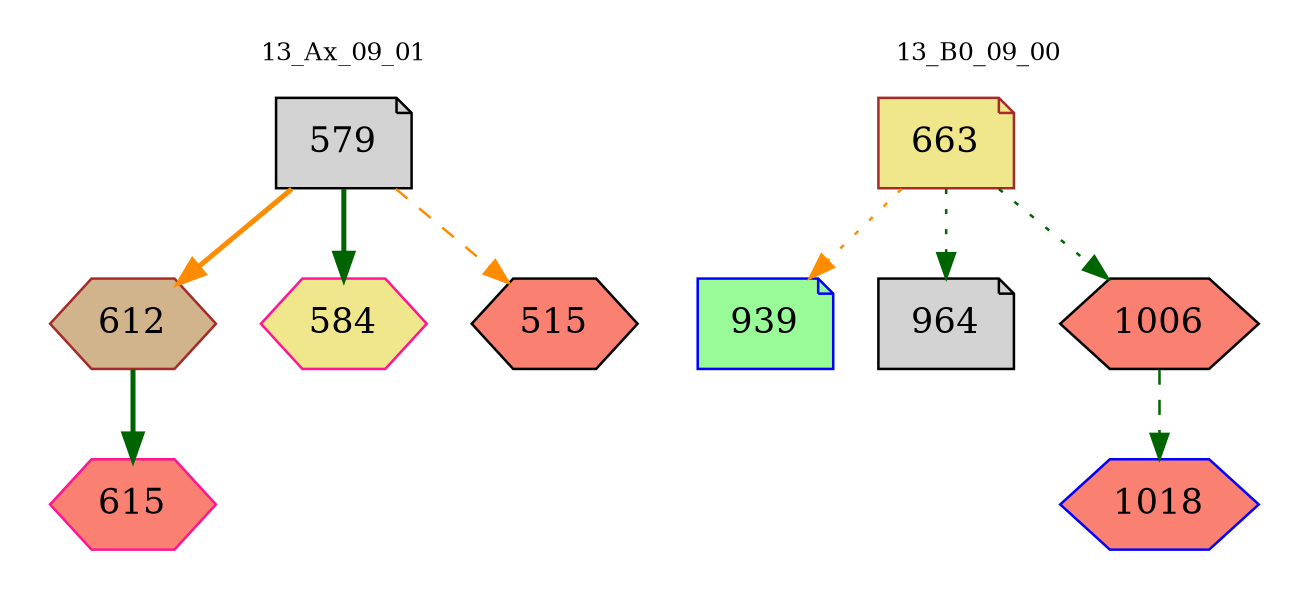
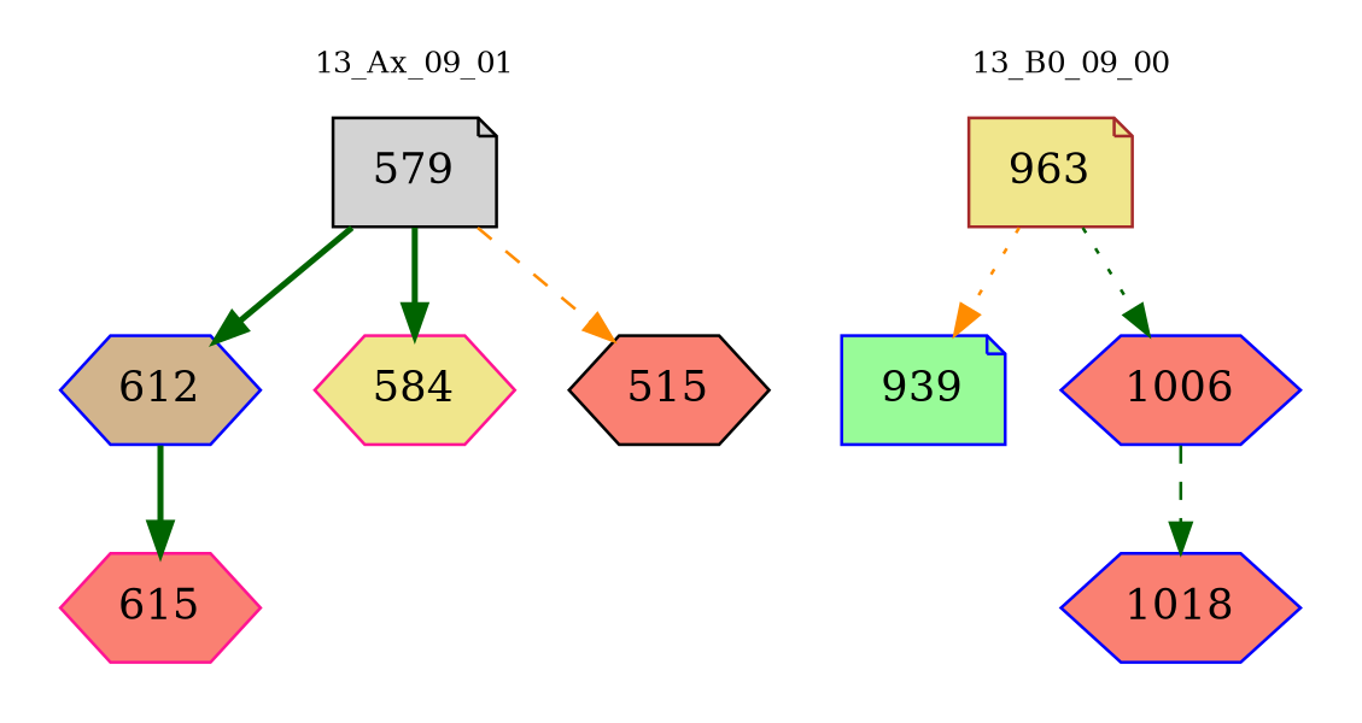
  digraph {
    node [color=black fillcolor=salmon shape=hexagon style=filled]
    edge [color=darkgreen style=bold]
    n1 [fillcolor=lightgrey label=579 shape=note]
-   n2 [color=brown fillcolor=tan label=612]
+   n2 [color=blue fillcolor=tan label=612]
    n3 [color=deeppink fillcolor=khaki label=584]
    n4 [label=515]
    n5 [color=deeppink label=615]
-   n6 [color=brown fillcolor=khaki label=663 shape=note]
+   n6 [color=brown fillcolor=khaki label=963 shape=note]
    n7 [color=blue fillcolor=palegreen label=939 shape=note]
-   n8 [fillcolor=lightgrey label=964 shape=note]
-   n9 [label=1006]
+   n9 [color=blue label=1006]
    n10 [color=blue label=1018]
    subgraph cluster_1 {
      color=white
      fontsize=10
      label="13_Ax_09_01"
      n1
      n2
      n3
      n4
      n5
    }
    subgraph cluster_2 {
      color=white
      fontsize=10
      label="13_B0_09_00"
      n6
      n7
-     n8
      n9
      n10
    }
-   n1 -> n2 [color=darkorange]
+   n1 -> n2
    n1 -> n3
    n1 -> n4 [color=darkorange style=dashed]
    n2 -> n5
    n6 -> n7 [color=darkorange style=dotted]
-   n6 -> n8 [style=dotted]
    n6 -> n9 [style=dotted]
    n9 -> n10 [style=dashed]
  }
